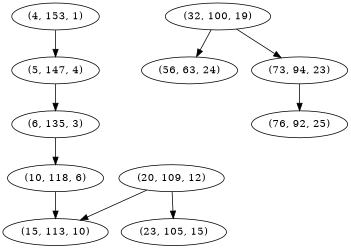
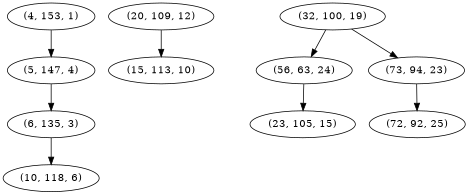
  digraph {
    n1 [label="(4, 153, 1)"]
    n2 [label="(5, 147, 4)"]
    "(6, 135, 3)"
    "(10, 118, 6)"
    "(15, 113, 10)"
    "(20, 109, 12)"
    "(23, 105, 15)"
    "(32, 100, 19)"
    "(56, 63, 24)"
    "(73, 94, 23)"
-   "(76, 92, 25)"
+   "(76, 92, 25)" [label="(72, 92, 25)"]
    n1 -> n2
    n2 -> "(6, 135, 3)"
    "(6, 135, 3)" -> "(10, 118, 6)"
-   "(10, 118, 6)" -> "(15, 113, 10)"
    "(20, 109, 12)" -> "(15, 113, 10)"
-   "(20, 109, 12)" -> "(23, 105, 15)"
+   "(56, 63, 24)" -> "(23, 105, 15)"
    "(32, 100, 19)" -> "(56, 63, 24)"
    "(32, 100, 19)" -> "(73, 94, 23)"
    "(73, 94, 23)" -> "(76, 92, 25)"
  }
